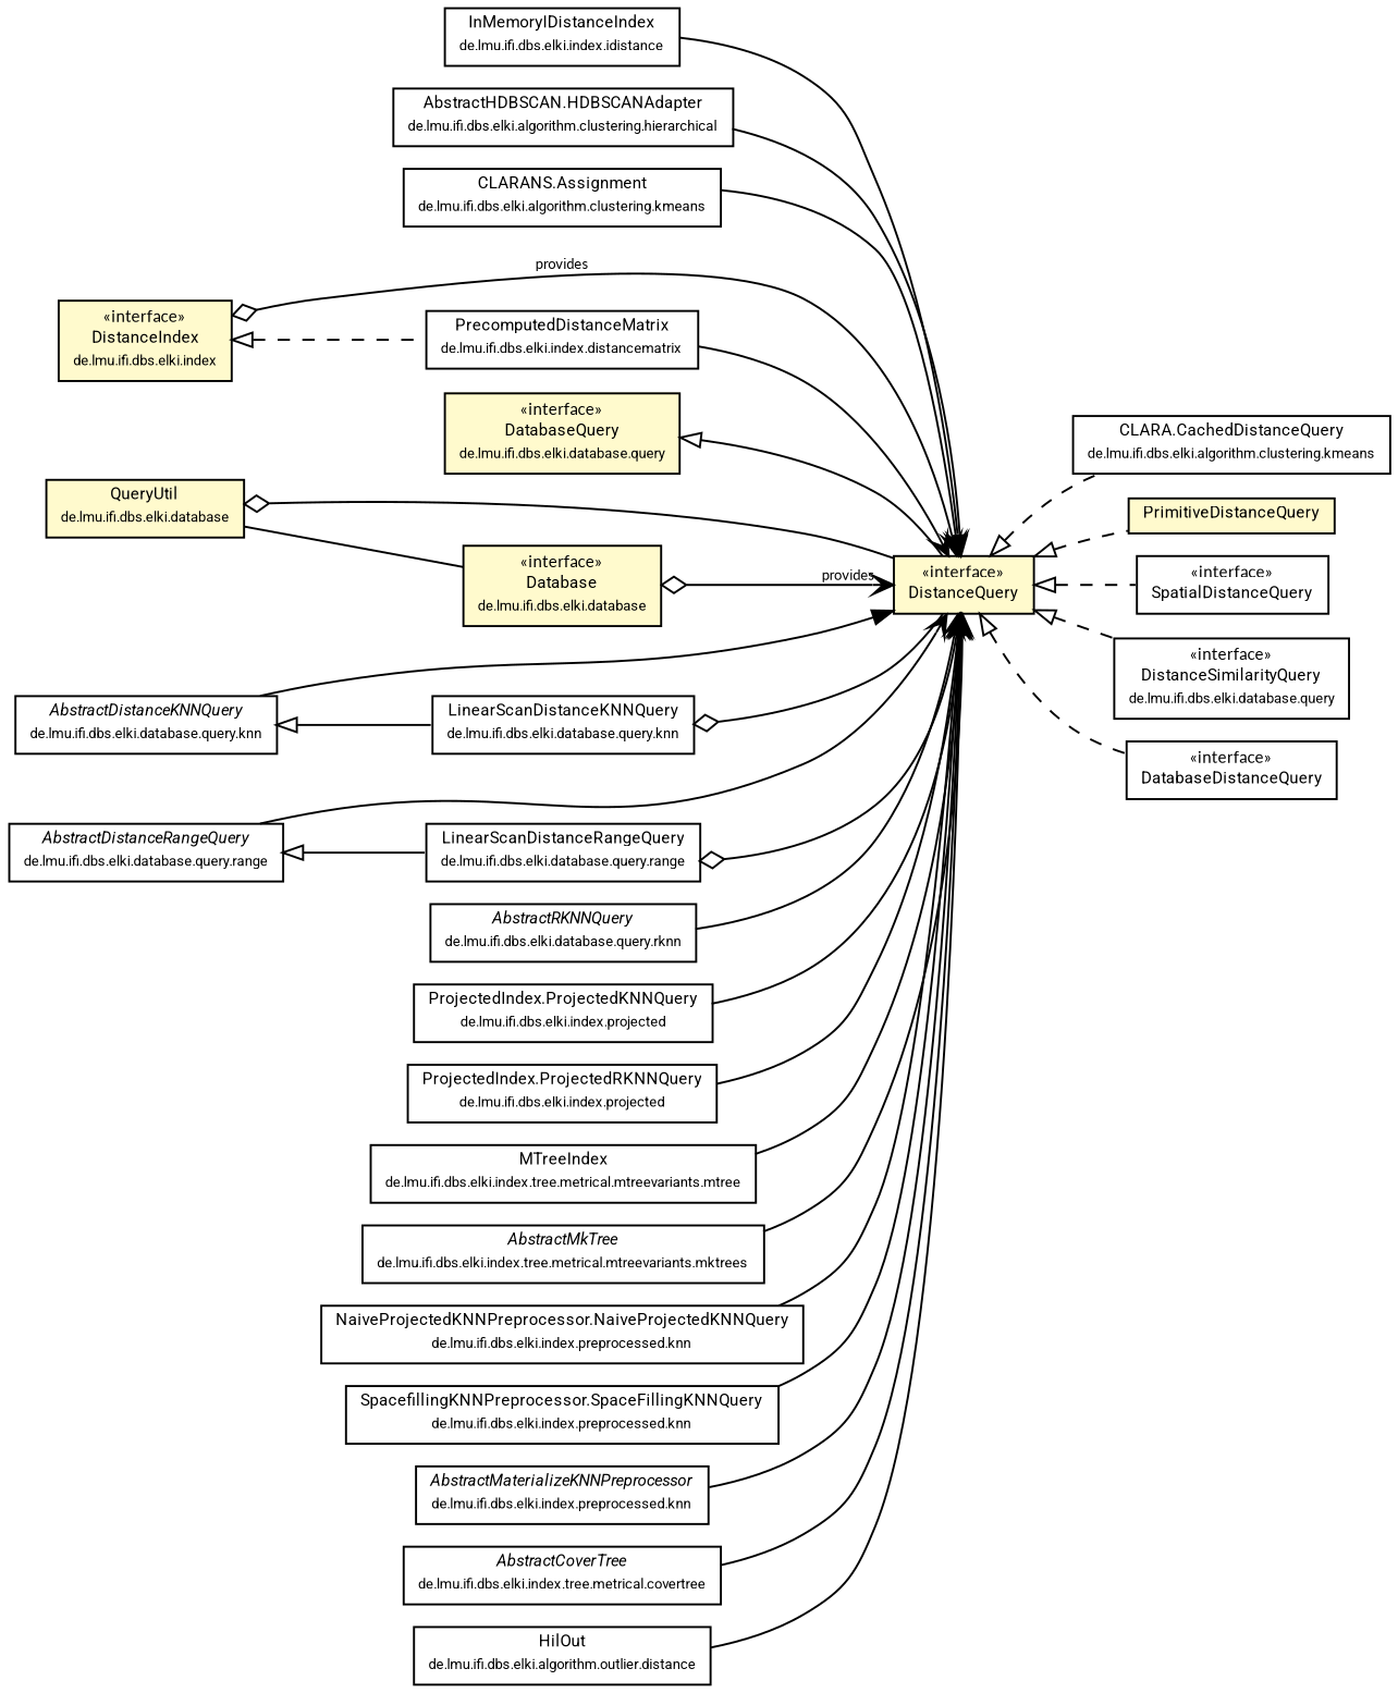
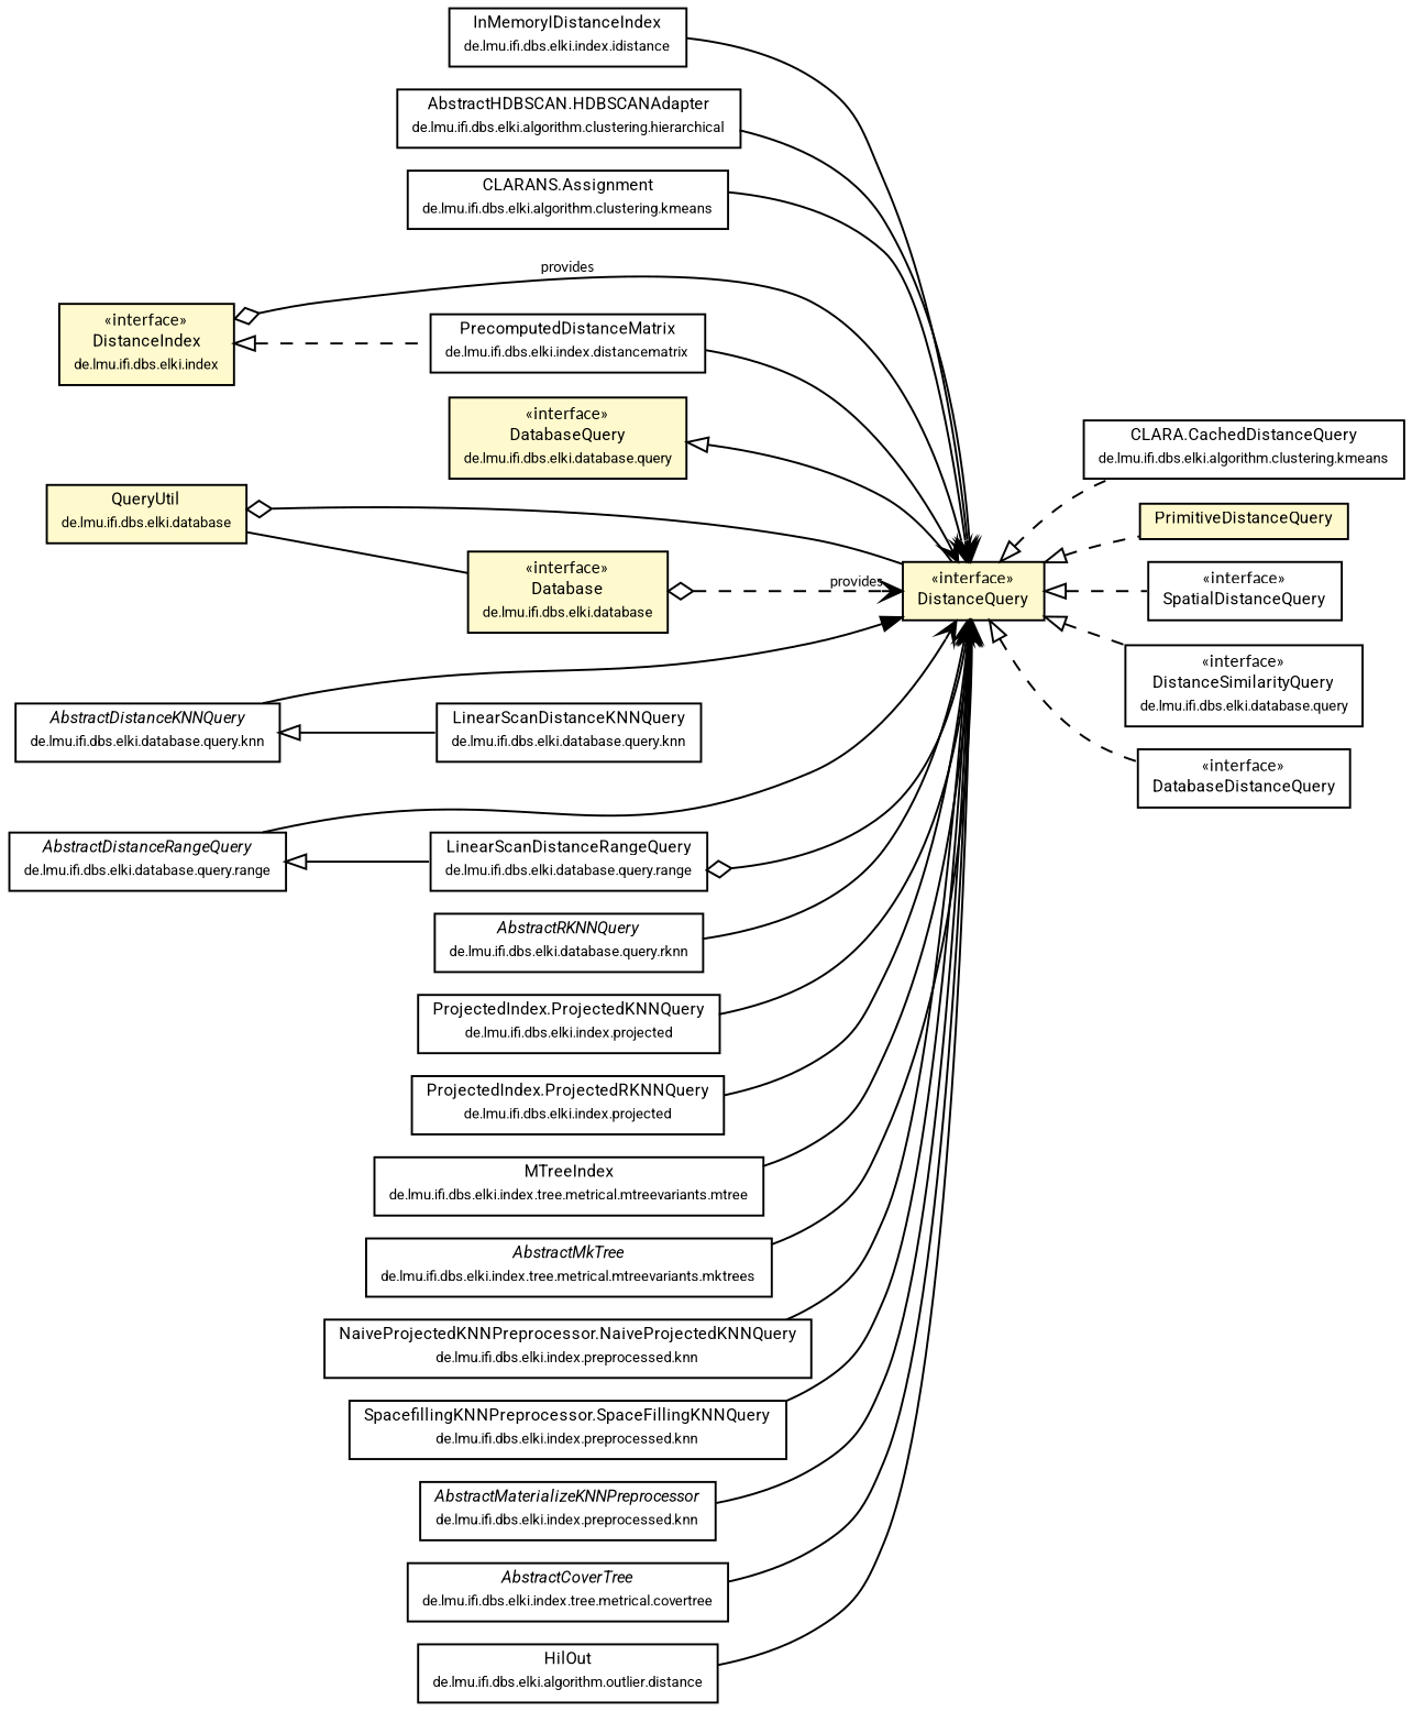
  digraph {
    fontname=Lato
    nodesep=0.15
    rankdir=LR
    ranksep=0.25
    node [fontcolor=black fontname=Lato fontsize=8 margin=0 shape=plaintext]
    edge [arrowhead=open color=black fontname=Lato fontsize=7 labelfontname=Roboto labelfontsize=7 weight=1]
    n1 [height=0 label=<<table title="de.lmu.ifi.dbs.elki.index.idistance.InMemoryIDistanceIndex" border="0" cellborder="1" cellspacing="0" cellpadding="2" href="../../../index/idistance/InMemoryIDistanceIndex.html" target="_parent"> 		<tr><td><table border="0" cellspacing="0" cellpadding="1"> 		<tr><td align="center" balign="center"> <font face="Roboto">InMemoryIDistanceIndex</font> </td></tr> 		<tr><td align="center" balign="center"> <font face="Roboto" point-size="7.0">de.lmu.ifi.dbs.elki.index.idistance</font> </td></tr> 		</table></td></tr> 		</table>> width=0]
    n2 [height=0 label=<<table title="de.lmu.ifi.dbs.elki.database.query.distance.DistanceQuery" border="0" cellborder="1" cellspacing="0" cellpadding="2" bgcolor="lemonChiffon" href="DistanceQuery.html" target="_parent"> 		<tr><td><table border="0" cellspacing="0" cellpadding="1"> 		<tr><td align="center" balign="center"> &#171;interface&#187; </td></tr> 		<tr><td align="center" balign="center"> <font face="Roboto">DistanceQuery</font> </td></tr> 		</table></td></tr> 		</table>> width=0]
    n3 [height=0 label=<<table title="de.lmu.ifi.dbs.elki.algorithm.clustering.kmeans.CLARA.CachedDistanceQuery" border="0" cellborder="1" cellspacing="0" cellpadding="2" href="../../../algorithm/clustering/kmeans/CLARA.CachedDistanceQuery.html" target="_parent"> 		<tr><td><table border="0" cellspacing="0" cellpadding="1"> 		<tr><td align="center" balign="center"> <font face="Roboto">CLARA.CachedDistanceQuery</font> </td></tr> 		<tr><td align="center" balign="center"> <font face="Roboto" point-size="7.0">de.lmu.ifi.dbs.elki.algorithm.clustering.kmeans</font> </td></tr> 		</table></td></tr> 		</table>> width=0]
    n4 [height=0 label=<<table title="de.lmu.ifi.dbs.elki.database.query.distance.PrimitiveDistanceQuery" border="0" cellborder="1" cellspacing="0" cellpadding="2" bgcolor="LemonChiffon" href="PrimitiveDistanceQuery.html" target="_parent"> 		<tr><td><table border="0" cellspacing="0" cellpadding="1"> 		<tr><td align="center" balign="center"> <font face="Roboto">PrimitiveDistanceQuery</font> </td></tr> 		</table></td></tr> 		</table>> width=0]
    n5 [height=0 label=<<table title="de.lmu.ifi.dbs.elki.database.query.distance.SpatialDistanceQuery" border="0" cellborder="1" cellspacing="0" cellpadding="2" href="SpatialDistanceQuery.html" target="_parent"> 		<tr><td><table border="0" cellspacing="0" cellpadding="1"> 		<tr><td align="center" balign="center"> &#171;interface&#187; </td></tr> 		<tr><td align="center" balign="center"> <font face="Roboto">SpatialDistanceQuery</font> </td></tr> 		</table></td></tr> 		</table>> width=0]
    n6 [height=0 label=<<table title="de.lmu.ifi.dbs.elki.database.query.DistanceSimilarityQuery" border="0" cellborder="1" cellspacing="0" cellpadding="2" href="../DistanceSimilarityQuery.html" target="_parent"> 		<tr><td><table border="0" cellspacing="0" cellpadding="1"> 		<tr><td align="center" balign="center"> &#171;interface&#187; </td></tr> 		<tr><td align="center" balign="center"> <font face="Roboto">DistanceSimilarityQuery</font> </td></tr> 		<tr><td align="center" balign="center"> <font face="Roboto" point-size="7.0">de.lmu.ifi.dbs.elki.database.query</font> </td></tr> 		</table></td></tr> 		</table>> width=0]
    n7 [height=0 label=<<table title="de.lmu.ifi.dbs.elki.database.query.distance.DatabaseDistanceQuery" border="0" cellborder="1" cellspacing="0" cellpadding="2" href="DatabaseDistanceQuery.html" target="_parent"> 		<tr><td><table border="0" cellspacing="0" cellpadding="1"> 		<tr><td align="center" balign="center"> &#171;interface&#187; </td></tr> 		<tr><td align="center" balign="center"> <font face="Roboto">DatabaseDistanceQuery</font> </td></tr> 		</table></td></tr> 		</table>> width=0]
    n8 [height=0 label=<<table title="de.lmu.ifi.dbs.elki.algorithm.clustering.hierarchical.AbstractHDBSCAN.HDBSCANAdapter" border="0" cellborder="1" cellspacing="0" cellpadding="2" href="../../../algorithm/clustering/hierarchical/AbstractHDBSCAN.HDBSCANAdapter.html" target="_parent"> 		<tr><td><table border="0" cellspacing="0" cellpadding="1"> 		<tr><td align="center" balign="center"> <font face="Roboto">AbstractHDBSCAN.HDBSCANAdapter</font> </td></tr> 		<tr><td align="center" balign="center"> <font face="Roboto" point-size="7.0">de.lmu.ifi.dbs.elki.algorithm.clustering.hierarchical</font> </td></tr> 		</table></td></tr> 		</table>> width=0]
    n9 [height=0 label=<<table title="de.lmu.ifi.dbs.elki.algorithm.clustering.kmeans.CLARANS.Assignment" border="0" cellborder="1" cellspacing="0" cellpadding="2" href="../../../algorithm/clustering/kmeans/CLARANS.Assignment.html" target="_parent"> 		<tr><td><table border="0" cellspacing="0" cellpadding="1"> 		<tr><td align="center" balign="center"> <font face="Roboto">CLARANS.Assignment</font> </td></tr> 		<tr><td align="center" balign="center"> <font face="Roboto" point-size="7.0">de.lmu.ifi.dbs.elki.algorithm.clustering.kmeans</font> </td></tr> 		</table></td></tr> 		</table>> width=0]
    n10 [height=0 label=<<table title="de.lmu.ifi.dbs.elki.index.DistanceIndex" border="0" cellborder="1" cellspacing="0" cellpadding="2" bgcolor="LemonChiffon" href="../../../index/DistanceIndex.html" target="_parent"> 		<tr><td><table border="0" cellspacing="0" cellpadding="1"> 		<tr><td align="center" balign="center"> &#171;interface&#187; </td></tr> 		<tr><td align="center" balign="center"> <font face="Roboto">DistanceIndex</font> </td></tr> 		<tr><td align="center" balign="center"> <font face="Roboto" point-size="7.0">de.lmu.ifi.dbs.elki.index</font> </td></tr> 		</table></td></tr> 		</table>> width=0]
    n11 [height=0 label=<<table title="de.lmu.ifi.dbs.elki.index.distancematrix.PrecomputedDistanceMatrix" border="0" cellborder="1" cellspacing="0" cellpadding="2" href="../../../index/distancematrix/PrecomputedDistanceMatrix.html" target="_parent"> 		<tr><td><table border="0" cellspacing="0" cellpadding="1"> 		<tr><td align="center" balign="center"> <font face="Roboto">PrecomputedDistanceMatrix</font> </td></tr> 		<tr><td align="center" balign="center"> <font face="Roboto" point-size="7.0">de.lmu.ifi.dbs.elki.index.distancematrix</font> </td></tr> 		</table></td></tr> 		</table>> width=0]
    n12 [height=0 label=<<table title="de.lmu.ifi.dbs.elki.database.query.DatabaseQuery" border="0" cellborder="1" cellspacing="0" cellpadding="2" bgcolor="LemonChiffon" href="../DatabaseQuery.html" target="_parent"> 		<tr><td><table border="0" cellspacing="0" cellpadding="1"> 		<tr><td align="center" balign="center"> &#171;interface&#187; </td></tr> 		<tr><td align="center" balign="center"> <font face="Roboto">DatabaseQuery</font> </td></tr> 		<tr><td align="center" balign="center"> <font face="Roboto" point-size="7.0">de.lmu.ifi.dbs.elki.database.query</font> </td></tr> 		</table></td></tr> 		</table>> width=0]
    n13 [height=0 label=<<table title="de.lmu.ifi.dbs.elki.database.Database" border="0" cellborder="1" cellspacing="0" cellpadding="2" bgcolor="LemonChiffon" href="../../Database.html" target="_parent"> 		<tr><td><table border="0" cellspacing="0" cellpadding="1"> 		<tr><td align="center" balign="center"> &#171;interface&#187; </td></tr> 		<tr><td align="center" balign="center"> <font face="Roboto">Database</font> </td></tr> 		<tr><td align="center" balign="center"> <font face="Roboto" point-size="7.0">de.lmu.ifi.dbs.elki.database</font> </td></tr> 		</table></td></tr> 		</table>> width=0]
    n14 [height=0 label=<<table title="de.lmu.ifi.dbs.elki.database.query.knn.LinearScanDistanceKNNQuery" border="0" cellborder="1" cellspacing="0" cellpadding="2" href="../knn/LinearScanDistanceKNNQuery.html" target="_parent"> 		<tr><td><table border="0" cellspacing="0" cellpadding="1"> 		<tr><td align="center" balign="center"> <font face="Roboto">LinearScanDistanceKNNQuery</font> </td></tr> 		<tr><td align="center" balign="center"> <font face="Roboto" point-size="7.0">de.lmu.ifi.dbs.elki.database.query.knn</font> </td></tr> 		</table></td></tr> 		</table>> width=0]
    n15 [height=0 label=<<table title="de.lmu.ifi.dbs.elki.database.query.knn.AbstractDistanceKNNQuery" border="0" cellborder="1" cellspacing="0" cellpadding="2" href="../knn/AbstractDistanceKNNQuery.html" target="_parent"> 		<tr><td><table border="0" cellspacing="0" cellpadding="1"> 		<tr><td align="center" balign="center"> <font face="Roboto"><i>AbstractDistanceKNNQuery</i></font> </td></tr> 		<tr><td align="center" balign="center"> <font face="Roboto" point-size="7.0">de.lmu.ifi.dbs.elki.database.query.knn</font> </td></tr> 		</table></td></tr> 		</table>> width=0]
    n16 [height=0 label=<<table title="de.lmu.ifi.dbs.elki.database.query.range.LinearScanDistanceRangeQuery" border="0" cellborder="1" cellspacing="0" cellpadding="2" href="../range/LinearScanDistanceRangeQuery.html" target="_parent"> 		<tr><td><table border="0" cellspacing="0" cellpadding="1"> 		<tr><td align="center" balign="center"> <font face="Roboto">LinearScanDistanceRangeQuery</font> </td></tr> 		<tr><td align="center" balign="center"> <font face="Roboto" point-size="7.0">de.lmu.ifi.dbs.elki.database.query.range</font> </td></tr> 		</table></td></tr> 		</table>> width=0]
    n17 [height=0 label=<<table title="de.lmu.ifi.dbs.elki.database.query.range.AbstractDistanceRangeQuery" border="0" cellborder="1" cellspacing="0" cellpadding="2" href="../range/AbstractDistanceRangeQuery.html" target="_parent"> 		<tr><td><table border="0" cellspacing="0" cellpadding="1"> 		<tr><td align="center" balign="center"> <font face="Roboto"><i>AbstractDistanceRangeQuery</i></font> </td></tr> 		<tr><td align="center" balign="center"> <font face="Roboto" point-size="7.0">de.lmu.ifi.dbs.elki.database.query.range</font> </td></tr> 		</table></td></tr> 		</table>> width=0]
    n18 [height=0 label=<<table title="de.lmu.ifi.dbs.elki.database.query.rknn.AbstractRKNNQuery" border="0" cellborder="1" cellspacing="0" cellpadding="2" href="../rknn/AbstractRKNNQuery.html" target="_parent"> 		<tr><td><table border="0" cellspacing="0" cellpadding="1"> 		<tr><td align="center" balign="center"> <font face="Roboto"><i>AbstractRKNNQuery</i></font> </td></tr> 		<tr><td align="center" balign="center"> <font face="Roboto" point-size="7.0">de.lmu.ifi.dbs.elki.database.query.rknn</font> </td></tr> 		</table></td></tr> 		</table>> width=0]
    n19 [height=0 label=<<table title="de.lmu.ifi.dbs.elki.database.QueryUtil" border="0" cellborder="1" cellspacing="0" cellpadding="2" bgcolor="LemonChiffon" href="../../QueryUtil.html" target="_parent"> 		<tr><td><table border="0" cellspacing="0" cellpadding="1"> 		<tr><td align="center" balign="center"> <font face="Roboto">QueryUtil</font> </td></tr> 		<tr><td align="center" balign="center"> <font face="Roboto" point-size="7.0">de.lmu.ifi.dbs.elki.database</font> </td></tr> 		</table></td></tr> 		</table>> width=0]
    n20 [height=0 label=<<table title="de.lmu.ifi.dbs.elki.index.projected.ProjectedIndex.ProjectedKNNQuery" border="0" cellborder="1" cellspacing="0" cellpadding="2" href="../../../index/projected/ProjectedIndex.ProjectedKNNQuery.html" target="_parent"> 		<tr><td><table border="0" cellspacing="0" cellpadding="1"> 		<tr><td align="center" balign="center"> <font face="Roboto">ProjectedIndex.ProjectedKNNQuery</font> </td></tr> 		<tr><td align="center" balign="center"> <font face="Roboto" point-size="7.0">de.lmu.ifi.dbs.elki.index.projected</font> </td></tr> 		</table></td></tr> 		</table>> width=0]
    n21 [height=0 label=<<table title="de.lmu.ifi.dbs.elki.index.projected.ProjectedIndex.ProjectedRKNNQuery" border="0" cellborder="1" cellspacing="0" cellpadding="2" href="../../../index/projected/ProjectedIndex.ProjectedRKNNQuery.html" target="_parent"> 		<tr><td><table border="0" cellspacing="0" cellpadding="1"> 		<tr><td align="center" balign="center"> <font face="Roboto">ProjectedIndex.ProjectedRKNNQuery</font> </td></tr> 		<tr><td align="center" balign="center"> <font face="Roboto" point-size="7.0">de.lmu.ifi.dbs.elki.index.projected</font> </td></tr> 		</table></td></tr> 		</table>> width=0]
    n22 [height=0 label=<<table title="de.lmu.ifi.dbs.elki.index.tree.metrical.mtreevariants.mtree.MTreeIndex" border="0" cellborder="1" cellspacing="0" cellpadding="2" href="../../../index/tree/metrical/mtreevariants/mtree/MTreeIndex.html" target="_parent"> 		<tr><td><table border="0" cellspacing="0" cellpadding="1"> 		<tr><td align="center" balign="center"> <font face="Roboto">MTreeIndex</font> </td></tr> 		<tr><td align="center" balign="center"> <font face="Roboto" point-size="7.0">de.lmu.ifi.dbs.elki.index.tree.metrical.mtreevariants.mtree</font> </td></tr> 		</table></td></tr> 		</table>> width=0]
    n23 [height=0 label=<<table title="de.lmu.ifi.dbs.elki.index.tree.metrical.mtreevariants.mktrees.AbstractMkTree" border="0" cellborder="1" cellspacing="0" cellpadding="2" href="../../../index/tree/metrical/mtreevariants/mktrees/AbstractMkTree.html" target="_parent"> 		<tr><td><table border="0" cellspacing="0" cellpadding="1"> 		<tr><td align="center" balign="center"> <font face="Roboto"><i>AbstractMkTree</i></font> </td></tr> 		<tr><td align="center" balign="center"> <font face="Roboto" point-size="7.0">de.lmu.ifi.dbs.elki.index.tree.metrical.mtreevariants.mktrees</font> </td></tr> 		</table></td></tr> 		</table>> width=0]
    n24 [height=0 label=<<table title="de.lmu.ifi.dbs.elki.index.preprocessed.knn.NaiveProjectedKNNPreprocessor.NaiveProjectedKNNQuery" border="0" cellborder="1" cellspacing="0" cellpadding="2" href="../../../index/preprocessed/knn/NaiveProjectedKNNPreprocessor.NaiveProjectedKNNQuery.html" target="_parent"> 		<tr><td><table border="0" cellspacing="0" cellpadding="1"> 		<tr><td align="center" balign="center"> <font face="Roboto">NaiveProjectedKNNPreprocessor.NaiveProjectedKNNQuery</font> </td></tr> 		<tr><td align="center" balign="center"> <font face="Roboto" point-size="7.0">de.lmu.ifi.dbs.elki.index.preprocessed.knn</font> </td></tr> 		</table></td></tr> 		</table>> width=0]
    n25 [height=0 label=<<table title="de.lmu.ifi.dbs.elki.index.preprocessed.knn.SpacefillingKNNPreprocessor.SpaceFillingKNNQuery" border="0" cellborder="1" cellspacing="0" cellpadding="2" href="../../../index/preprocessed/knn/SpacefillingKNNPreprocessor.SpaceFillingKNNQuery.html" target="_parent"> 		<tr><td><table border="0" cellspacing="0" cellpadding="1"> 		<tr><td align="center" balign="center"> <font face="Roboto">SpacefillingKNNPreprocessor.SpaceFillingKNNQuery</font> </td></tr> 		<tr><td align="center" balign="center"> <font face="Roboto" point-size="7.0">de.lmu.ifi.dbs.elki.index.preprocessed.knn</font> </td></tr> 		</table></td></tr> 		</table>> width=0]
    n26 [height=0 label=<<table title="de.lmu.ifi.dbs.elki.index.preprocessed.knn.AbstractMaterializeKNNPreprocessor" border="0" cellborder="1" cellspacing="0" cellpadding="2" href="../../../index/preprocessed/knn/AbstractMaterializeKNNPreprocessor.html" target="_parent"> 		<tr><td><table border="0" cellspacing="0" cellpadding="1"> 		<tr><td align="center" balign="center"> <font face="Roboto"><i>AbstractMaterializeKNNPreprocessor</i></font> </td></tr> 		<tr><td align="center" balign="center"> <font face="Roboto" point-size="7.0">de.lmu.ifi.dbs.elki.index.preprocessed.knn</font> </td></tr> 		</table></td></tr> 		</table>> width=0]
    n27 [height=0 label=<<table title="de.lmu.ifi.dbs.elki.index.tree.metrical.covertree.AbstractCoverTree" border="0" cellborder="1" cellspacing="0" cellpadding="2" href="../../../index/tree/metrical/covertree/AbstractCoverTree.html" target="_parent"> 		<tr><td><table border="0" cellspacing="0" cellpadding="1"> 		<tr><td align="center" balign="center"> <font face="Roboto"><i>AbstractCoverTree</i></font> </td></tr> 		<tr><td align="center" balign="center"> <font face="Roboto" point-size="7.0">de.lmu.ifi.dbs.elki.index.tree.metrical.covertree</font> </td></tr> 		</table></td></tr> 		</table>> width=0]
    n28 [height=0 label=<<table title="de.lmu.ifi.dbs.elki.algorithm.outlier.distance.HilOut" border="0" cellborder="1" cellspacing="0" cellpadding="2" href="../../../algorithm/outlier/distance/HilOut.html" target="_parent"> 		<tr><td><table border="0" cellspacing="0" cellpadding="1"> 		<tr><td align="center" balign="center"> <font face="Roboto">HilOut</font> </td></tr> 		<tr><td align="center" balign="center"> <font face="Roboto" point-size="7.0">de.lmu.ifi.dbs.elki.algorithm.outlier.distance</font> </td></tr> 		</table></td></tr> 		</table>> width=0]
    n1 -> n2
    n2 -> n3 [arrowtail=empty dir=back style=dashed weight=9 arrowhead=""]
    n2 -> n4 [arrowtail=empty dir=back style=dashed weight=9 arrowhead=""]
    n2 -> n5 [arrowtail=empty dir=back style=dashed weight=9 arrowhead=""]
    n2 -> n6 [arrowtail=empty dir=back style=dashed weight=9 arrowhead=""]
    n2 -> n7 [arrowtail=empty dir=back style=dashed weight=9 arrowhead=""]
-   n8 -> n2 [arrowhead=normal]
+   n8 -> n2
    n9 -> n2
    n10 -> n2 [arrowtail=ediamond dir=both label=provides weight=3]
    n10 -> n11 [arrowtail=empty dir=back style=dashed weight=9 arrowhead=""]
    n11 -> n2
    n12 -> n2 [arrowtail=empty dir=back style=solid weight=9 arrowhead=""]
-   n13 -> n2 [arrowtail=ediamond dir=both label=provides weight=3]
-   n14 -> n2 [arrowhead=none arrowtail=ediamond dir=back weight=4]
+   n13 -> n2 [arrowtail=ediamond dir=both label=provides weight=3 style=dashed]
    n15 -> n2 [arrowhead=normal]
    n15 -> n14 [arrowtail=empty dir=back weight=10 arrowhead=""]
    n16 -> n2 [arrowhead=none arrowtail=ediamond dir=back weight=4]
    n17 -> n2
    n17 -> n16 [arrowtail=empty dir=back weight=10 arrowhead=""]
    n18 -> n2
    n19 -> n2 [arrowhead=none arrowtail=ediamond dir=back weight=4]
    n19 -> n13 [arrowhead=none weight=2]
    n20 -> n2
    n21 -> n2
    n22 -> n2
    n23 -> n2
    n24 -> n2
    n25 -> n2
    n26 -> n2 [arrowhead=normal]
    n27 -> n2
    n28 -> n2
  }
